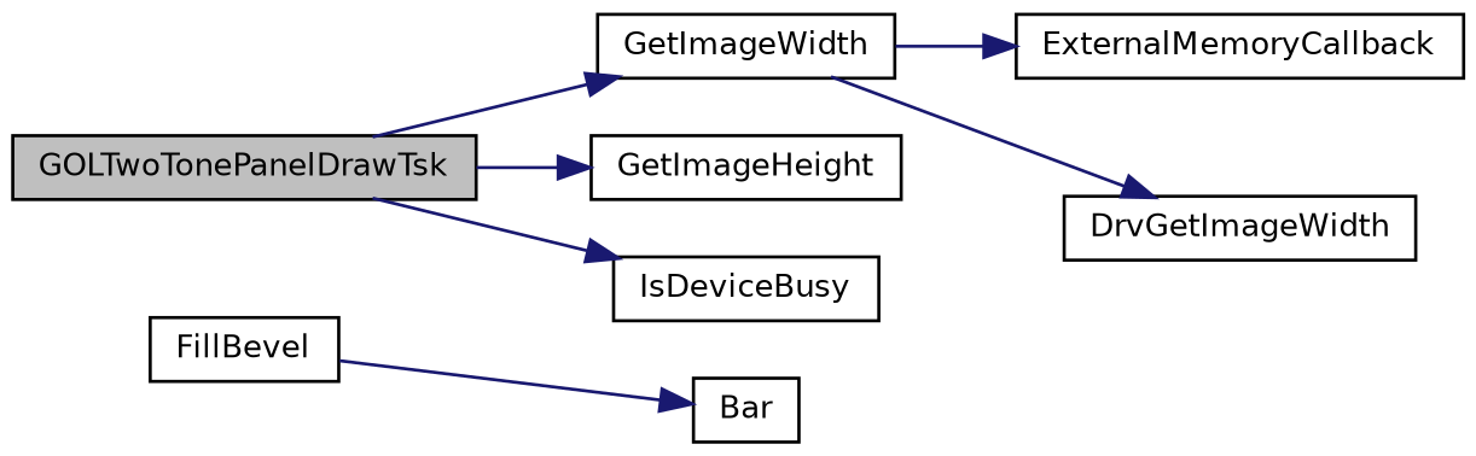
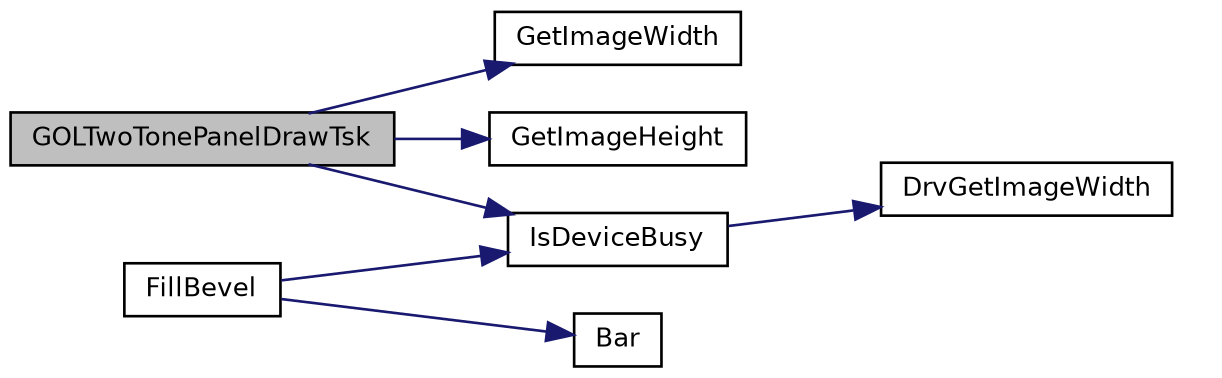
  digraph {
    rankdir=LR
    node [color=black fillcolor=white fontname=Helvetica fontsize=10 shape=record style=filled]
    edge [color=midnightblue fontname=Helvetica fontsize=10 labelfontname=Helvetica labelfontsize=10 style=solid]
    n1 [fillcolor=grey75 fontcolor=black height=0.2 label=GOLTwoTonePanelDrawTsk width=0.4]
    n2 [height=0.2 label=IsDeviceBusy width=0.4]
    n3 [height=0.2 label=GetImageWidth width=0.4]
    n4 [height=0.2 label=GetImageHeight width=0.4]
    n5 [height=0.2 label=Bar width=0.4]
    n6 [height=0.2 label=FillBevel width=0.4]
    n7 [height=0.2 label=DrvGetImageWidth width=0.4]
-   n8 [height=0.2 label=ExternalMemoryCallback width=0.4]
    n1 -> n2
    n1 -> n3
    n1 -> n4
-   n3 -> n7
-   n3 -> n8
+   n2 -> n7
+   n6 -> n2
    n6 -> n5
  }
